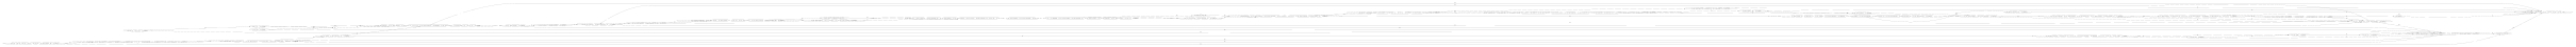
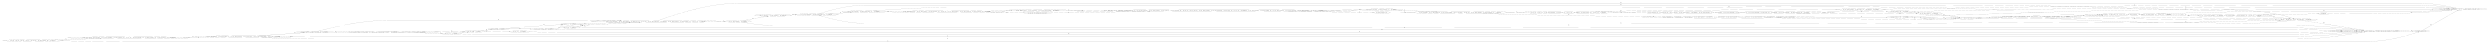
  digraph {
    fontname="Roboto Mono"
    rankdir=LR
    node [fontname="Roboto Mono"]
    edge [fontname="Roboto Mono"]
    n1 [label="'push ebp', 'push ebx', 'push edi', 'push esi', 'sub esp, 0x4c', 'cmp dword [edx+0x4], 0x0', 'jle 0x80557fc', "]
    n2 [label="'mov dword [esp+0xc], 0x0', "]
    n3 [label="'mov edi, ecx', 'mov ecx, dword [ecx+0x54]', 'mov eax, dword [edi+0x28]', 'mov dword [esp+0x10], eax', 'xor esi, esi', 'mov dword [esp+0x20], edi', 'mov dword [esp+0x30], edx', 'mov dword [esp+0x1c], ecx', 'jmp 0x8055596', "]
    n4 [label="'mov eax, dword [esp+0xc]', 'add esp, 0x4c', 'pop esi', 'pop edi', 'pop ebx', 'pop ebp', 'retn', "]
    n5 [label="'mov eax, dword [edx+0x8]', 'mov dword [esp+0x3c], esi', 'mov edx, dword [eax+esi*4]', 'mov eax, dword [ecx]', 'mov ebx, dword [eax+edx*8+0x4]', 'cmp bl, 0x4', 'jne 0x8055580', "]
    n6 [label="'mov esi, dword [esp+0x3c]', 'inc esi', 'mov edx, dword [esp+0x30]', 'cmp esi, dword [edx+0x4]', 'mov ecx, dword [esp+0x1c]', 'jge 0x80557fc', "]
    n7 [label="'test ebx, 0x3ff00', 'mov dword [esp+0x14], edx', 'je 0x8055600', "]
    n8 [label="'mov esi, dword [edi+0x6c]', 'mov eax, dword [esp+0x10]', 'mov dword [esp], eax', 'mov ecx, edi', 'mov edx, dword [esp+0x14]', 'call 0x8055b70', 'mov edx, dword [esp+0x14]', 'mov dword [esp+0xc], eax', 'test eax, eax', 'jne 0x8055804', "]
    n9 [label="'mov eax, dword [edi+0x58]', 'mov dword [esp], eax', 'mov ecx, edi', 'mov edx, dword [esp+0x10]', 'call 0x8055380', 'mov ecx, eax', 'and ecx, 0x1', 'test ebx, 0x400', 'je 0x80555d9', "]
    n10 [label="'cmp esi, dword [edi+0x6c]', 'jge 0x8055580', "]
    n11 [label="'test ebx, 0x800', 'je 0x80555e5', "]
    n12 [label="'test ecx, ecx', 'je 0x8055580', "]
    n13 [label="'lea eax, [esi+esi*2]', 'lea ebp, [eax*8+0xc]', 'jmp 0x805564d', "]
+   n14 [label="'test ebx, 0x2000', 'je 0x80555f4', "]
    n15 [label="'test ecx, ecx', 'jne 0x8055580', "]
    n16 [label="'mov eax, dword [edi+0x74]', 'cmp dword [eax+ebp-0xc], edx', 'jne 0x8055640', "]
    n17 [label="'test bx, bx', 'jns 0x8055600', "]
    n18 [label="'mov ecx, eax', 'and ecx, 0x2', 'je 0x8055510',"]
    n19 [label="'inc esi', 'add ebp, 0x18', 'cmp esi, dword [edi+0x6c]', 'jge 0x8055580', "]
    n20 [label="'mov ecx, dword [esp+0x10]', 'cmp dword [eax+ebp-0x8], ecx', 'jne 0x8055640', "]
    n21 [label="'nop', "]
    n22 [label="'mov edi, dword [eax+ebp-0x4]', 'mov eax, dword [eax+ebp]', 'mov dword [esp+0x2c], eax', 'cmp eax, edi', 'mov ecx, dword [esp+0x1c]', 'mov eax, dword [ecx+0x18]', 'mov dword [esp+0x18], eax', 'jne 0x8055686', "]
    n23 [label="'and eax, 0x8', 'je 0x8055580', "]
    n24 [label="'lea eax, [edx*4]', 'add eax, dword [ecx+0xc]', "]
    n25 [label="'mov eax, dword [ecx+0x14]', 'lea ecx, [edx+edx*2]', 'mov eax, dword [eax+ecx*4+0x8]', 'jmp 0x8055690', "]
    n26 [label="'mov eax, dword [eax]', 'lea eax, [eax+eax*2]', 'mov dword [esp+0x38], eax', 'mov eax, dword [esp+0x2c]', 'mov ecx, dword [esp+0x10]', 'lea ebx, [eax+ecx]', 'mov dword [esp+0x34], edi', 'sub ebx, edi', 'lea edx, [ebx-0x1]', 'mov edi, dword [esp+0x20]', 'mov eax, dword [edi+0x58]', 'mov dword [esp], eax', 'mov ecx, edi', 'call 0x8055380', 'mov ecx, dword [edi+0x64]', 'mov dword [esp+0x28], ebx', 'mov edx, dword [ecx+ebx*4]', 'mov edi, dword [esp+0x10]', 'mov ecx, dword [ecx+edi*4]', 'test ecx, ecx', 'je 0x80556dc', "]
    n27 [label="'mov dword [esp+0x24], 0x0', "]
    n28 [label="'mov ecx, dword [ecx+0x8]', 'mov dword [esp+0x24], ecx', 'jmp 0x80556e4', "]
    n29 [label="'lea ebx, [esp+0x40]', 'mov ecx, dword [esp+0x18]', 'mov edi, dword [esp+0x38]', 'lea ecx, [ecx+edi*4]', 'test edx, edx', 'mov edi, dword [esp+0x20]', 'mov dword [esp+0x18], ecx', 'je 0x8055764', "]
    n30 [label="'mov dword [esp+0x4], eax', 'mov dword [esp], ecx', 'lea ecx, [esp+0xc]', 'mov edx, dword [esp+0x1c]', 'call 0x8053f70', 'mov ecx, dword [edi+0x64]', 'mov edx, dword [esp+0x28]', 'mov dword [ecx+edx*4], eax', 'mov eax, dword [edi+0x64]', 'cmp dword [eax+edx*4], 0x0', 'mov edx, dword [esp+0x14]', 'jne 0x80557a0', "]
    n31 [label="'mov edi, ebx', 'mov ebx, eax', 'mov edx, dword [edx+0x28]', 'mov dword [esp], ecx', 'mov ecx, edi', 'call 0x8055ec0', 'mov dword [esp+0xc], eax', 'test eax, eax', 'jne 0x8055810', "]
    n32 [label="'mov eax, dword [esp+0x2c]', 'cmp eax, dword [esp+0x34]', 'jne 0x8055640', "]
    n33 [label="'cmp dword [esp+0xc], 0x0', 'jne 0x8055804', "]
    n34 [label="'mov eax, dword [esp+0x48]', 'mov dword [esp], eax', 'call 0x804b730', 'jmp 0x8055804', "]
    n35 [label="'mov dword [esp+0x4], ebx', 'mov dword [esp], edi', 'lea ecx, [esp+0xc]', 'mov edx, dword [esp+0x1c]', 'call 0x8053f70', 'mov edi, dword [esp+0x20]', 'mov ecx, dword [edi+0x64]', 'mov ebx, dword [esp+0x28]', 'mov dword [ecx+ebx*4], eax', 'mov eax, dword [esp+0x48]', 'mov dword [esp], eax', 'call 0x804b730', 'mov eax, dword [edi+0x64]', 'cmp dword [eax+ebx*4], 0x0', 'jne 0x805575e', "]
    n36 [label="'mov eax, dword [edi+0x64]', 'mov ecx, dword [esp+0x10]', 'mov eax, dword [eax+ecx*4]', 'mov ecx, dword [esp+0x24]', 'cmp dword [eax+0x8], ecx', 'jle 0x8055640', "]
+   n37 [label="'nop word [cs:eax+eax], ax', "]
    n38 [label="'mov eax, dword [esp+0x10]', 'mov dword [esp], eax', 'mov ecx, edi', 'mov edx, dword [esp+0x18]', 'call 0x80554e0', 'mov dword [esp+0xc], eax', 'test eax, eax', 'jne 0x8055804', "]
    n39 [label="'mov edx, dword [esp+0x14]', 'jmp 0x80557a0', "]
    n40 [label="'cmp dword [esp+0xc], 0x0', 'jne 0x8055804', "]
    n41 [label="'mov ecx, edi', 'mov edx, dword [esp+0x18]', 'call 0x8055550', 'mov edx, dword [esp+0x14]', 'mov dword [esp+0xc], eax', 'test eax, eax', 'je 0x8055640', "]
    n42 [label="'jmp 0x8055804', "]
    n1 -> n2 [label=CFG]
    n1 -> n3 [label=CFG]
    n2 -> n4 [label=CFG]
    n3 -> n5 [label=CFG]
    n5 -> n6 [label=CFG]
    n5 -> n7 [label=CFG]
    n6 -> n2 [label=CFG]
    n6 -> n5 [label=CFG]
    n7 -> n8 [label=CFG]
    n7 -> n9 [label=CFG]
    n8 -> n4 [label=CFG]
    n8 -> n10 [label=CFG]
    n9 -> n11 [label=CFG]
    n9 -> n12 [label=CFG]
    n10 -> n6 [label=CFG]
    n10 -> n13 [label=CFG]
+   n11 -> n14 [label=CFG]
    n11 -> n15 [label=CFG]
    n12 -> n6 [label=CFG]
    n12 -> n11 [label=CFG]
    n13 -> n16 [label=CFG]
+   n14 -> n17 [label=CFG]
+   n14 -> n18 [label=CFG]
    n15 -> n6 [label=CFG]
    n16 -> n19 [label=CFG]
    n16 -> n20 [label=CFG]
    n17 -> n8 [label=CFG]
    n17 -> n21 [label=CFG]
    n18 -> n6 [label=CFG]
    n18 -> n17 [label=CFG]
    n19 -> n6 [label=CFG]
    n19 -> n16 [label=CFG]
    n20 -> n19 [label=CFG]
    n20 -> n22 [label=CFG]
    n21 -> n8 [label=CFG]
    n22 -> n24 [label=CFG]
    n22 -> n25 [label=CFG]
    n23 -> n6 [label=CFG]
    n23 -> n21 [label=CFG]
    n24 -> n26 [label=CFG]
    n25 -> n26 [label=CFG]
    n26 -> n27 [label=CFG]
    n26 -> n28 [label=CFG]
    n27 -> n29 [label=CFG]
    n28 -> n29 [label=CFG]
    n29 -> n30 [label=CFG]
    n29 -> n31 [label=CFG]
    n30 -> n32 [label=CFG]
    n30 -> n33 [label=CFG]
    n31 -> n34 [label=CFG]
    n31 -> n35 [label=CFG]
    n32 -> n19 [label=CFG]
    n32 -> n36 [label=CFG]
    n33 -> n4 [label=CFG]
+   n33 -> n37 [label=CFG]
    n34 -> n4 [label=CFG]
    n35 -> n39 [label=CFG]
    n35 -> n40 [label=CFG]
    n36 -> n19 [label=CFG]
    n36 -> n38 [label=CFG]
+   n37 -> n32 [label=CFG]
    n38 -> n4 [label=CFG]
    n38 -> n41 [label=CFG]
    n39 -> n32 [label=CFG]
    n40 -> n4 [label=CFG]
    n40 -> n39 [label=CFG]
    n41 -> n19 [label=CFG]
    n41 -> n42 [label=CFG]
    n42 -> n4 [label=CFG]
  }
